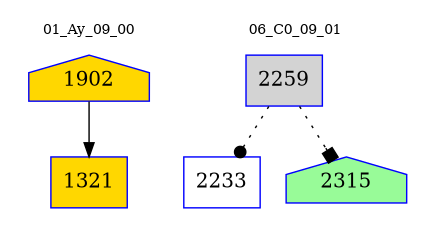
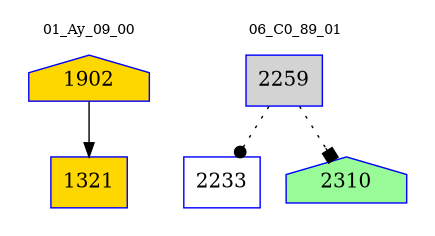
  digraph {
    node [color=blue fillcolor=gold shape=box style=filled]
    edge [color=black style=dotted]
    n1 [label=1902 shape=house]
    n2 [label=1321]
    n3 [fillcolor=lightgrey label=2259]
    n4 [fillcolor=white label=2233]
-   n5 [fillcolor=palegreen label=2315 shape=house]
+   n5 [fillcolor=palegreen label=2310 shape=house]
    subgraph cluster_1 {
      color=white
      fontsize=10
      label="01_Ay_09_00"
      n1
      n2
    }
    subgraph cluster_2 {
      color=white
      fontsize=10
-     label="06_C0_09_01"
+     label="06_C0_89_01"
      n3
      n4
      n5
    }
    n1 -> n2 [arrowhead=normal style=solid]
    n3 -> n4 [arrowhead=dot]
    n3 -> n5 [arrowhead=box]
  }
